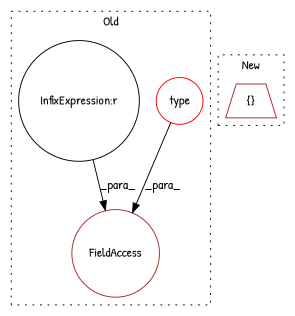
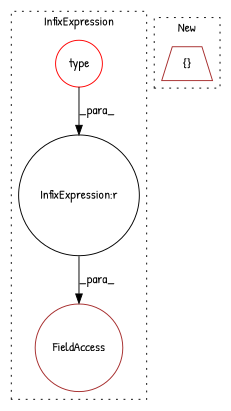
  digraph {
    fontname="Patrick Hand"
    node [color=brown fontname="Patrick Hand" shape=circle]
    edge [fontname="Patrick Hand"]
    n1 [a=32 color=red l="5,1" label=type s="724,733"]
    n2 [a=27 color=black l=4 label="InfixExpression:r" s=734]
    n3 [a=22 l=16 label=FieldAccess s=738]
    n4 [a=4 l=2 label="{}" s=677 shape=trapezium]
    subgraph cluster_1 {
-     label=Old
+     label=InfixExpression
      style=dotted
      n1
      n2
      n3
    }
    subgraph cluster_2 {
      label=New
      style=dotted
      n4
    }
-   n1 -> n3 [label=_para_]
+   n1 -> n2 [label=_para_]
    n2 -> n3 [label=_para_]
  }
